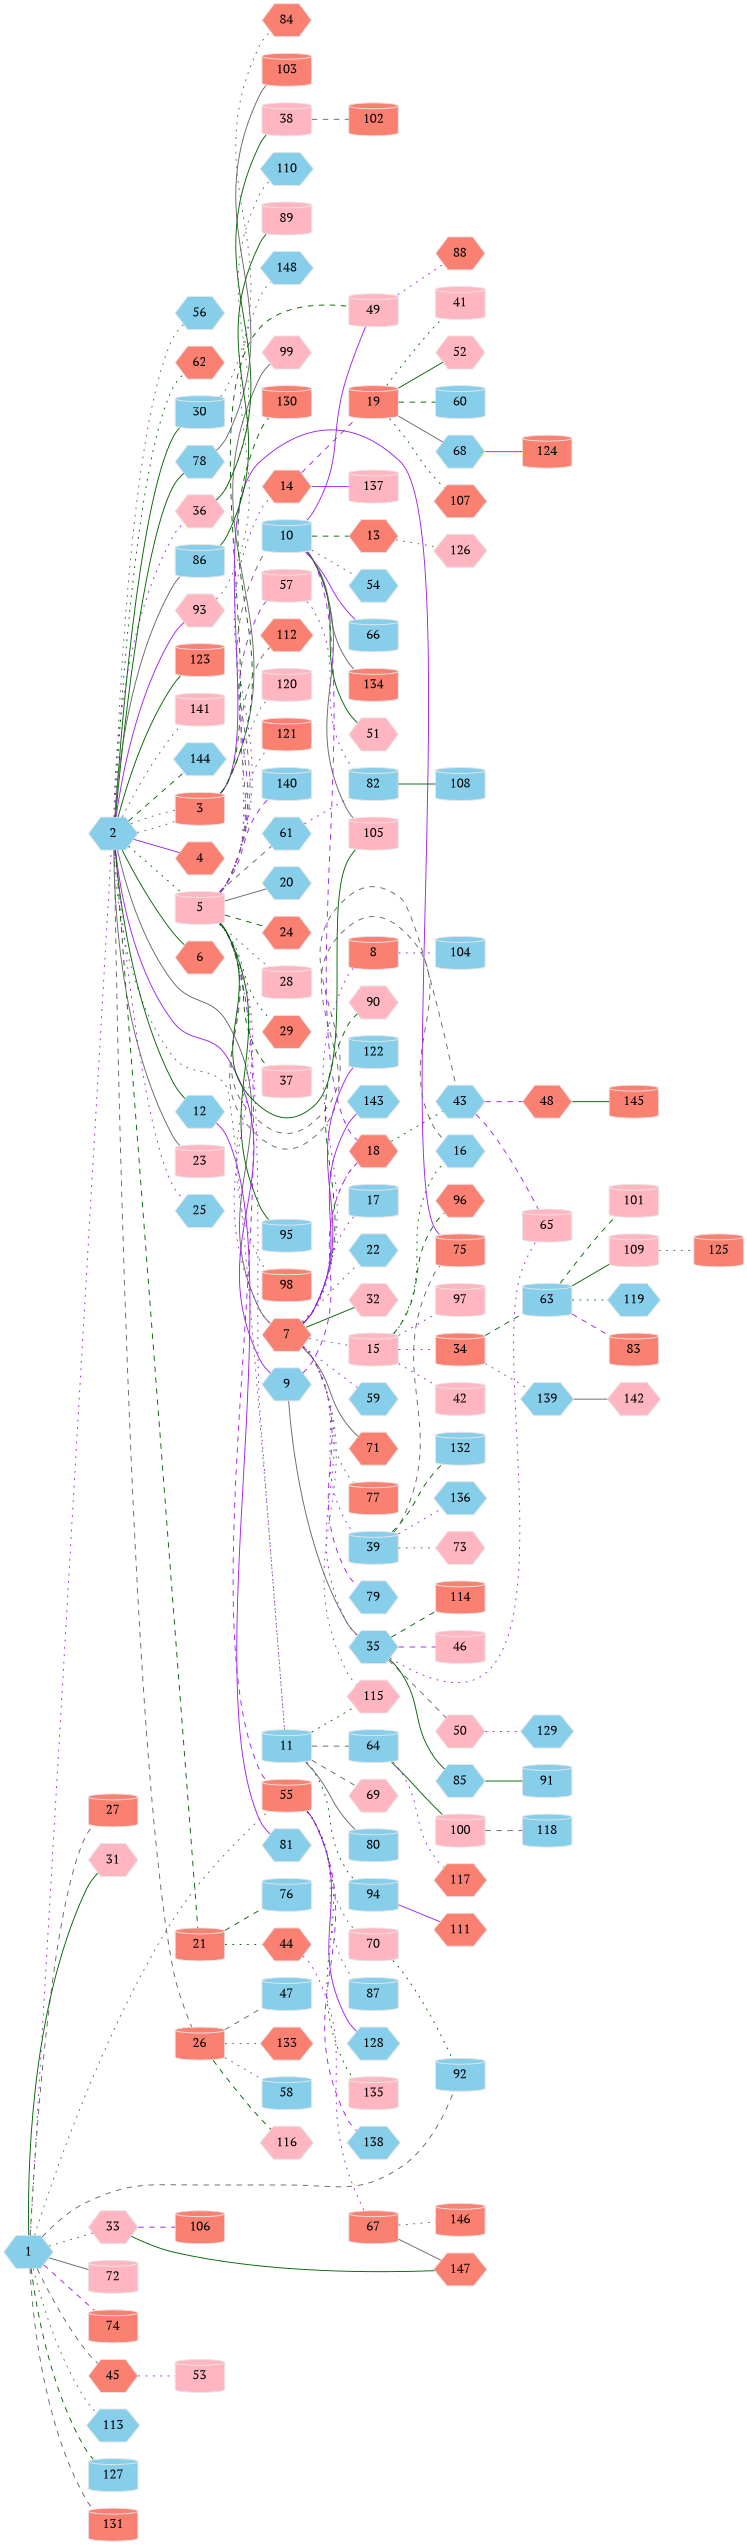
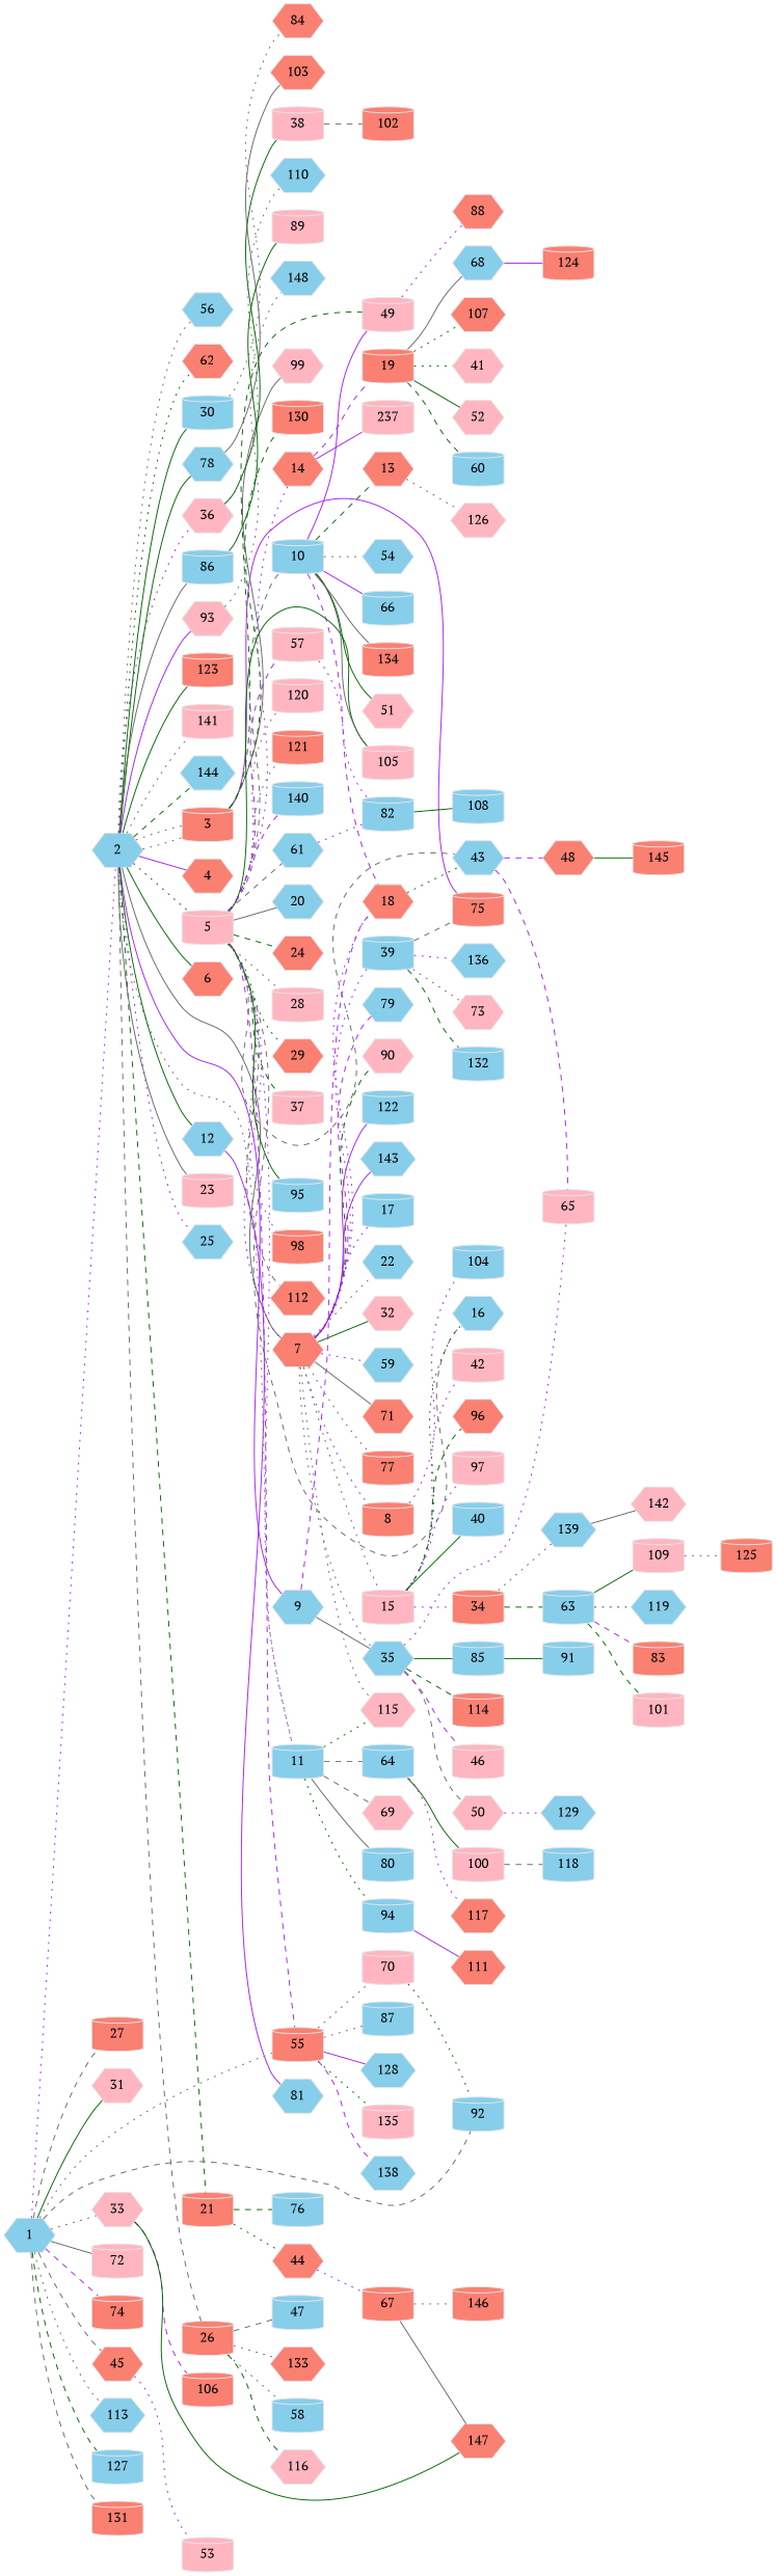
  graph {
    fontname="PT Serif"
    rankdir=LR
    node [color=gray90 fillcolor=skyblue fontname="PT Serif" shape=cylinder style=filled]
    edge [color=gray40 fontname="PT Serif" style=dotted]
    1 [shape=hexagon]
    2 [shape=hexagon]
    27 [fillcolor=salmon]
    31 [fillcolor=lightpink shape=hexagon]
    33 [fillcolor=lightpink shape=hexagon]
    45 [fillcolor=salmon shape=hexagon]
    55 [fillcolor=salmon]
    72 [fillcolor=lightpink]
    74 [fillcolor=salmon]
    92
    113 [shape=hexagon]
    127
    131 [fillcolor=salmon]
    3 [fillcolor=salmon]
    4 [fillcolor=salmon shape=hexagon]
    5 [fillcolor=lightpink]
    6 [fillcolor=salmon shape=hexagon]
    7 [fillcolor=salmon shape=hexagon]
    9 [shape=hexagon]
    11
    12 [shape=hexagon]
    21 [fillcolor=salmon]
    23 [fillcolor=lightpink]
    25 [shape=hexagon]
    26 [fillcolor=salmon]
    30
    36 [fillcolor=lightpink shape=hexagon]
    56 [shape=hexagon]
    62 [fillcolor=salmon shape=hexagon]
    78 [shape=hexagon]
    86
    93 [fillcolor=lightpink shape=hexagon]
    123 [fillcolor=salmon]
    141 [fillcolor=lightpink]
    144 [shape=hexagon]
    106 [fillcolor=salmon]
    147 [fillcolor=salmon shape=hexagon]
    53 [fillcolor=lightpink]
    70 [fillcolor=lightpink]
    87
    128 [shape=hexagon]
    135 [fillcolor=lightpink]
    138 [shape=hexagon]
    49 [fillcolor=lightpink]
    75 [fillcolor=salmon]
    99 [fillcolor=lightpink shape=hexagon]
    130 [fillcolor=salmon]
    10
    14 [fillcolor=salmon shape=hexagon]
    16 [shape=hexagon]
    20 [shape=hexagon]
    24 [fillcolor=salmon shape=hexagon]
    28 [fillcolor=lightpink]
    29 [fillcolor=salmon shape=hexagon]
    37 [fillcolor=lightpink]
    43 [shape=hexagon]
    57 [fillcolor=lightpink]
    61 [shape=hexagon]
    95
    98 [fillcolor=salmon]
    105 [fillcolor=lightpink]
    112 [fillcolor=salmon shape=hexagon]
    120 [fillcolor=lightpink]
    121 [fillcolor=salmon]
    140
    8 [fillcolor=salmon]
    15 [fillcolor=lightpink]
    17
    18 [fillcolor=salmon shape=hexagon]
    22 [shape=hexagon]
    32 [fillcolor=lightpink shape=hexagon]
    35 [shape=hexagon]
    39
    59 [shape=hexagon]
    71 [fillcolor=salmon shape=hexagon]
    77 [fillcolor=salmon]
    79 [shape=hexagon]
    90 [fillcolor=lightpink shape=hexagon]
    115 [fillcolor=lightpink shape=hexagon]
    122
    143 [shape=hexagon]
    64
    69 [fillcolor=lightpink shape=hexagon]
    80
    94
    81 [shape=hexagon]
    44 [fillcolor=salmon shape=hexagon]
    76
    47
    58
    116 [fillcolor=lightpink shape=hexagon]
    133 [fillcolor=salmon shape=hexagon]
    84 [fillcolor=salmon shape=hexagon]
    38 [fillcolor=lightpink]
    110 [shape=hexagon]
-   103 [fillcolor=salmon]
+   103 [fillcolor=salmon shape=hexagon]
    89 [fillcolor=lightpink]
    148 [shape=hexagon]
    88 [fillcolor=salmon shape=hexagon]
    13 [fillcolor=salmon shape=hexagon]
    51 [fillcolor=lightpink shape=hexagon]
    54 [shape=hexagon]
    66
    134 [fillcolor=salmon]
    19 [fillcolor=salmon]
-   137 [fillcolor=lightpink]
+   137 [fillcolor=lightpink label=237]
    65 [fillcolor=lightpink]
    48 [fillcolor=salmon shape=hexagon]
    82
    104
    34 [fillcolor=salmon]
+   40
    42 [fillcolor=lightpink]
    96 [fillcolor=salmon shape=hexagon]
    97 [fillcolor=lightpink]
    46 [fillcolor=lightpink]
    50 [fillcolor=lightpink shape=hexagon]
-   85 [shape=hexagon]
+   85
    114 [fillcolor=salmon]
    73 [fillcolor=lightpink shape=hexagon]
    132
    136 [shape=hexagon]
    126 [fillcolor=lightpink shape=hexagon]
    100 [fillcolor=lightpink]
    117 [fillcolor=salmon shape=hexagon]
    111 [fillcolor=salmon shape=hexagon]
-   41 [fillcolor=lightpink]
+   41 [fillcolor=lightpink shape=hexagon]
    52 [fillcolor=lightpink shape=hexagon]
    60
    68 [shape=hexagon]
    107 [fillcolor=salmon shape=hexagon]
    63
    139 [shape=hexagon]
    124 [fillcolor=salmon]
    67 [fillcolor=salmon]
    83 [fillcolor=salmon]
    101 [fillcolor=lightpink]
    109 [fillcolor=lightpink]
    119 [shape=hexagon]
    142 [fillcolor=lightpink shape=hexagon]
    129 [shape=hexagon]
    91
    102 [fillcolor=salmon]
    145 [fillcolor=salmon]
    146 [fillcolor=salmon]
    108
    125 [fillcolor=salmon]
    118
    1 -- 2 [color=purple]
    1 -- 27 [style=dashed]
    1 -- 31 [color=darkgreen style=solid]
    1 -- 33
    1 -- 45 [style=dashed]
    1 -- 55
    1 -- 72 [style=solid]
    1 -- 74 [color=purple style=dashed]
    1 -- 92 [style=dashed]
    1 -- 113
    1 -- 127 [color=darkgreen style=dashed]
    1 -- 131 [style=dashed]
    2 -- 3
    2 -- 3
    2 -- 4 [color=purple style=solid]
    2 -- 5 [color=darkgreen]
    2 -- 6 [color=darkgreen style=solid]
    2 -- 7 [style=solid]
    2 -- 9 [color=purple style=solid]
    2 -- 11
    2 -- 12 [color=darkgreen style=solid]
    2 -- 21 [color=darkgreen style=dashed]
    2 -- 23 [style=solid]
    2 -- 25 [color=purple]
    2 -- 26 [style=dashed]
    2 -- 30 [color=darkgreen style=solid]
    2 -- 36 [color=purple]
    2 -- 56
    2 -- 62 [color=darkgreen]
    2 -- 78 [color=darkgreen style=solid]
    2 -- 86 [style=solid]
    2 -- 93 [color=purple style=solid]
    2 -- 123 [color=darkgreen style=solid]
    2 -- 141
    2 -- 144 [color=darkgreen style=dashed]
    33 -- 106 [color=purple style=dashed]
    33 -- 147 [color=darkgreen style=solid]
    45 -- 53 [color=purple]
    55 -- 70
    55 -- 87
    55 -- 128 [color=purple style=solid]
    55 -- 135 [color=darkgreen]
    55 -- 138 [color=purple style=dashed]
    3 -- 49 [color=darkgreen style=dashed]
    3 -- 75 [color=purple style=solid]
    3 -- 99 [style=solid]
    3 -- 130 [color=darkgreen style=dashed]
    5 -- 55 [color=purple style=dashed]
    5 -- 7 [color=purple]
    5 -- 11 [color=purple]
    5 -- 10 [style=dashed]
    5 -- 14 [color=purple]
    5 -- 16 [style=dashed]
    5 -- 20 [style=solid]
    5 -- 24 [color=darkgreen style=dashed]
    5 -- 28
    5 -- 29 [color=darkgreen]
    5 -- 37 [color=darkgreen style=dashed]
    5 -- 43 [style=dashed]
    5 -- 57 [color=purple style=dashed]
    5 -- 61 [style=dashed]
    5 -- 95 [color=darkgreen style=solid]
    5 -- 98
    5 -- 105 [color=darkgreen style=solid]
    5 -- 112 [style=dashed]
    5 -- 120
    5 -- 121
    5 -- 140 [color=purple style=dashed]
    7 -- 8 [color=purple]
    7 -- 15
    7 -- 17 [color=purple]
    7 -- 18 [color=purple]
    7 -- 22
    7 -- 32 [color=darkgreen style=solid]
-   7 -- 35 [color=purple]
+   7 -- 35
    7 -- 39 [color=purple]
    7 -- 59 [color=purple]
    7 -- 71 [style=solid]
    7 -- 77
    7 -- 79 [color=purple style=dashed]
    7 -- 90 [color=darkgreen style=dashed]
    7 -- 115
    7 -- 122 [color=purple style=solid]
    7 -- 143 [color=purple style=solid]
    9 -- 18 [color=purple style=dashed]
    9 -- 35 [style=solid]
    11 -- 115 [color=darkgreen]
    11 -- 64 [style=dashed]
    11 -- 69 [style=dashed]
    11 -- 80 [style=solid]
    11 -- 94 [color=darkgreen]
    12 -- 81 [color=purple style=solid]
    21 -- 44 [color=darkgreen]
    21 -- 76 [color=darkgreen style=dashed]
    26 -- 47 [style=dashed]
    26 -- 58
    26 -- 116 [color=darkgreen style=dashed]
    26 -- 133
    30 -- 84
    36 -- 38 [color=darkgreen style=solid]
    36 -- 110
    78 -- 103 [style=solid]
    86 -- 89 [color=darkgreen style=solid]
    93 -- 148
    70 -- 92 [color=darkgreen]
    49 -- 88 [color=purple]
    10 -- 49 [color=purple style=solid]
    10 -- 105 [style=solid]
    10 -- 18 [color=purple style=dashed]
    10 -- 13 [color=darkgreen style=dashed]
    10 -- 51 [color=darkgreen style=solid]
    10 -- 54
    10 -- 66 [color=purple style=solid]
    10 -- 134 [style=solid]
    14 -- 19 [color=purple style=dashed]
    14 -- 137 [color=purple style=solid]
    43 -- 65 [color=purple style=dashed]
    43 -- 48 [color=purple style=dashed]
    57 -- 82 [color=purple]
    61 -- 82 [color=purple]
    8 -- 104 [color=purple]
    15 -- 16 [color=darkgreen]
    15 -- 34 [color=purple]
+   15 -- 40 [color=darkgreen style=solid]
    15 -- 42 [color=purple]
    15 -- 96 [color=darkgreen style=dashed]
    15 -- 97 [color=purple]
    18 -- 43 [color=darkgreen]
    35 -- 65 [color=purple]
    35 -- 46 [color=purple style=dashed]
    35 -- 50 [style=dashed]
    35 -- 85 [color=darkgreen style=solid]
    35 -- 114 [color=darkgreen style=dashed]
    39 -- 75 [style=dashed]
    39 -- 73
    39 -- 132 [color=darkgreen style=dashed]
    39 -- 136 [color=purple]
    64 -- 100 [color=darkgreen style=solid]
    64 -- 117 [color=purple]
    94 -- 111 [color=purple style=solid]
    44 -- 67 [color=purple]
    38 -- 102 [style=dashed]
    13 -- 126
    19 -- 41 [color=darkgreen]
    19 -- 52 [color=darkgreen style=solid]
    19 -- 60 [color=darkgreen style=dashed]
    19 -- 68 [style=solid]
    19 -- 107 [color=darkgreen]
    48 -- 145 [color=darkgreen style=solid]
    82 -- 108 [color=darkgreen style=solid]
    34 -- 63 [color=darkgreen style=dashed]
    34 -- 139
    50 -- 129 [color=purple]
    85 -- 91 [color=darkgreen style=solid]
    100 -- 118 [style=dashed]
    68 -- 124 [color=purple style=solid]
    63 -- 83 [color=purple style=dashed]
    63 -- 101 [color=darkgreen style=dashed]
    63 -- 109 [color=darkgreen style=solid]
    63 -- 119 [color=darkgreen]
    139 -- 142 [style=solid]
    67 -- 147 [style=solid]
    67 -- 146
    109 -- 125
  }
